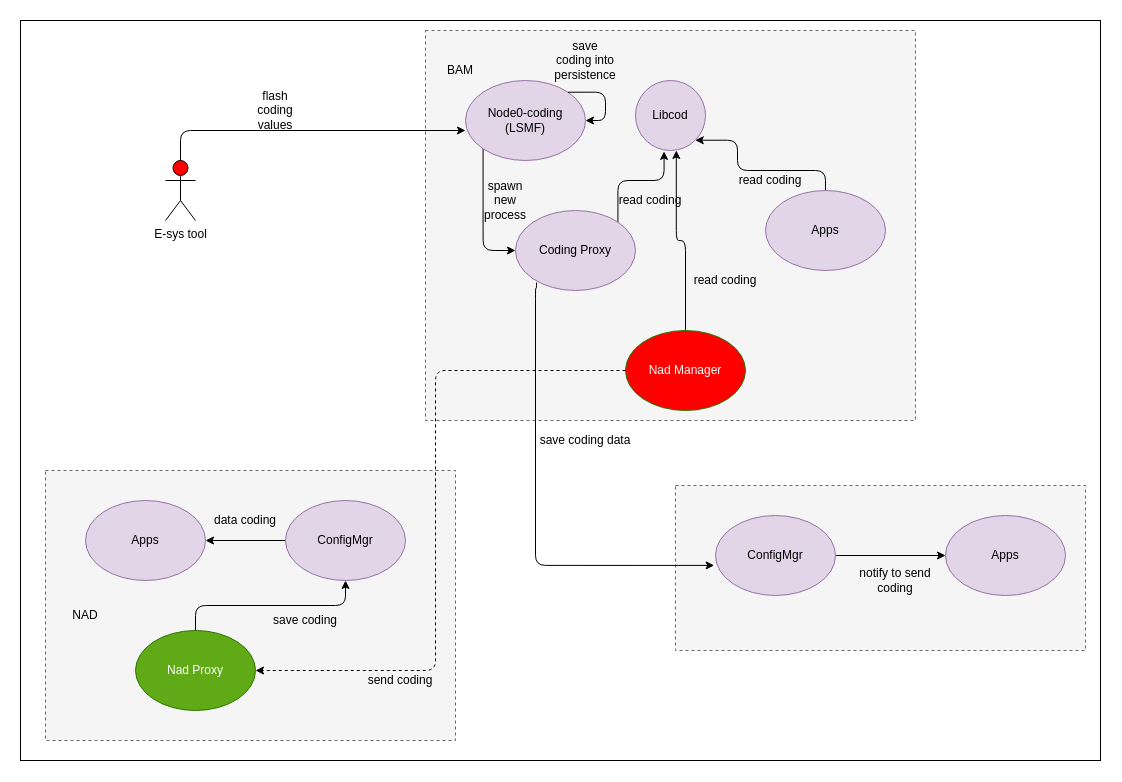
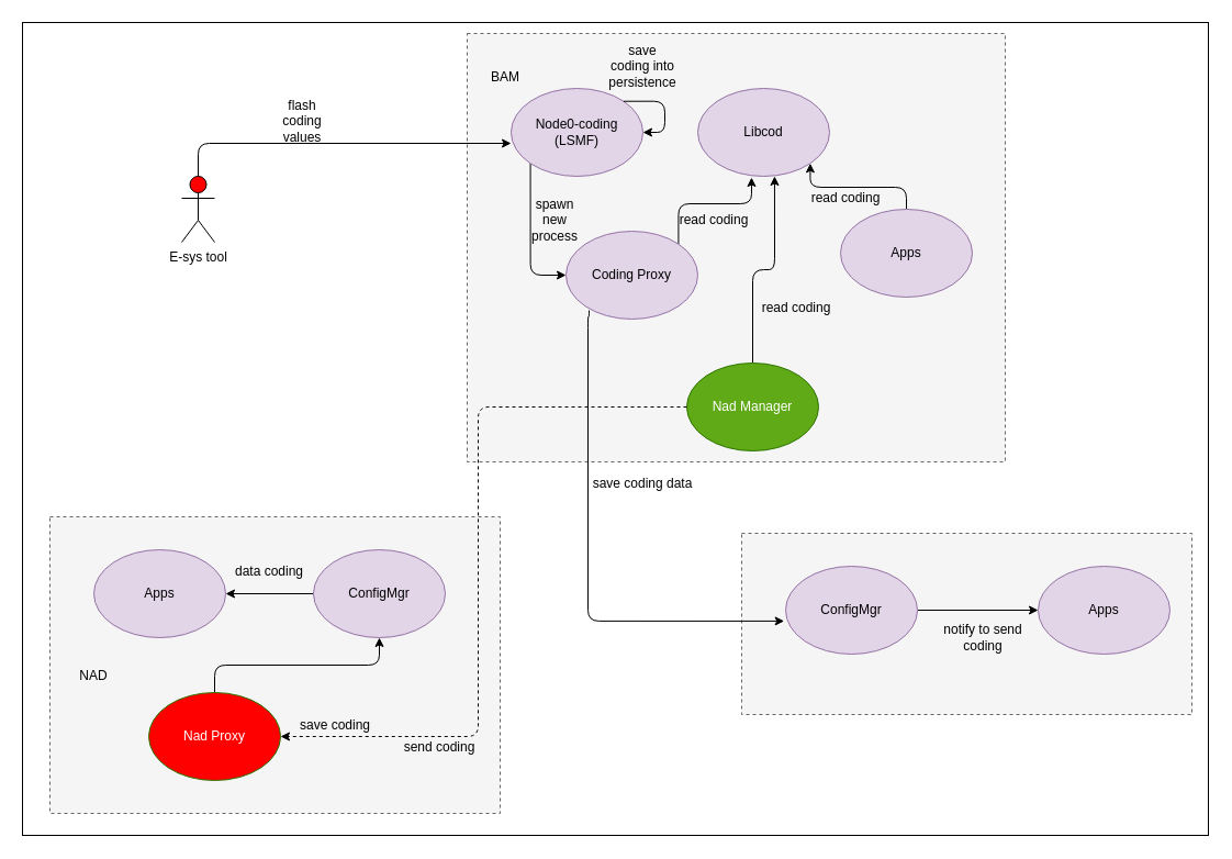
  <mxCell id="0" />
  <mxCell id="1" parent="0" />
  <mxCell id="2" value="" style="rounded=0;whiteSpace=wrap;html=1;" parent="1" vertex="1"><mxGeometry x="20" y="20" width="1080" height="740" as="geometry" /></mxCell>
  <mxCell id="3" value="E-sys tool" style="shape=umlActor;verticalLabelPosition=bottom;verticalAlign=top;html=1;outlineConnect=0;fillColor=#FF0000;" parent="1" vertex="1"><mxGeometry x="165" y="160" width="30" height="60" as="geometry" /></mxCell>
  <mxCell id="4" value="" style="rounded=0;whiteSpace=wrap;html=1;dashed=1;fillColor=#f5f5f5;strokeColor=#666666;fontColor=#333333;" parent="1" vertex="1"><mxGeometry x="425" y="30" width="490" height="390" as="geometry" /></mxCell>
  <mxCell id="5" value="BAM" style="text;html=1;strokeColor=none;fillColor=none;align=center;verticalAlign=middle;whiteSpace=wrap;rounded=0;dashed=1;" parent="1" vertex="1"><mxGeometry x="440" y="60" width="40" height="20" as="geometry" /></mxCell>
  <mxCell id="6" style="edgeStyle=orthogonalEdgeStyle;rounded=1;orthogonalLoop=1;jettySize=auto;html=1;exitX=0;exitY=1;exitDx=0;exitDy=0;entryX=0;entryY=0.5;entryDx=0;entryDy=0;" parent="1" source="7" target="10" edge="1"><mxGeometry relative="1" as="geometry" /></mxCell>
  <mxCell id="7" value="Node0-coding&lt;br&gt;(LSMF)" style="ellipse;whiteSpace=wrap;html=1;fillColor=#e1d5e7;strokeColor=#9673a6;" parent="1" vertex="1"><mxGeometry x="465" y="80" width="120" height="80" as="geometry" /></mxCell>
- <mxCell id="8" value="Libcod" style="ellipse;whiteSpace=wrap;html=1;fillColor=#e1d5e7;strokeColor=#9673a6;" parent="1" vertex="1"><mxGeometry x="635" y="80" width="70" height="70" as="geometry" /></mxCell>
+ <mxCell id="8" value="Libcod" style="ellipse;whiteSpace=wrap;html=1;fillColor=#e1d5e7;strokeColor=#9673a6;" parent="1" vertex="1"><mxGeometry x="635" y="80" width="120" height="80" as="geometry" /></mxCell>
  <mxCell id="9" style="edgeStyle=orthogonalEdgeStyle;rounded=1;orthogonalLoop=1;jettySize=auto;html=1;exitX=1;exitY=0;exitDx=0;exitDy=0;entryX=0.408;entryY=1.013;entryDx=0;entryDy=0;entryPerimeter=0;" parent="1" source="10" target="8" edge="1"><mxGeometry relative="1" as="geometry" /></mxCell>
  <mxCell id="10" value="Coding Proxy" style="ellipse;whiteSpace=wrap;html=1;fillColor=#e1d5e7;strokeColor=#9673a6;" parent="1" vertex="1"><mxGeometry x="515" y="210" width="120" height="80" as="geometry" /></mxCell>
  <mxCell id="11" style="edgeStyle=orthogonalEdgeStyle;rounded=1;orthogonalLoop=1;jettySize=auto;html=1;exitX=0.5;exitY=0;exitDx=0;exitDy=0;entryX=1;entryY=1;entryDx=0;entryDy=0;" parent="1" source="12" target="8" edge="1"><mxGeometry relative="1" as="geometry"><Array as="points"><mxPoint x="825" y="170" /><mxPoint x="737" y="170" /></Array></mxGeometry></mxCell>
  <mxCell id="12" value="Apps" style="ellipse;whiteSpace=wrap;html=1;fillColor=#e1d5e7;strokeColor=#9673a6;" parent="1" vertex="1"><mxGeometry x="765" y="190" width="120" height="80" as="geometry" /></mxCell>
  <mxCell id="13" style="edgeStyle=orthogonalEdgeStyle;rounded=1;orthogonalLoop=1;jettySize=auto;html=1;exitX=0.5;exitY=0;exitDx=0;exitDy=0;entryX=0.583;entryY=1;entryDx=0;entryDy=0;entryPerimeter=0;" parent="1" source="14" target="8" edge="1"><mxGeometry relative="1" as="geometry" /></mxCell>
- <mxCell id="14" value="Nad Manager" style="ellipse;whiteSpace=wrap;html=1;fillColor=#ff0000;strokeColor=#2D7600;fontColor=#ffffff;" parent="1" vertex="1"><mxGeometry x="625" y="330" width="120" height="80" as="geometry" /></mxCell>
+ <mxCell id="14" value="Nad Manager" style="ellipse;whiteSpace=wrap;html=1;fillColor=#60a917;strokeColor=#2D7600;fontColor=#ffffff;" parent="1" vertex="1"><mxGeometry x="625" y="330" width="120" height="80" as="geometry" /></mxCell>
  <mxCell id="15" value="" style="rounded=0;whiteSpace=wrap;html=1;dashed=1;fillColor=#f5f5f5;strokeColor=#666666;fontColor=#333333;" parent="1" vertex="1"><mxGeometry x="45" y="470" width="410" height="270" as="geometry" /></mxCell>
  <mxCell id="16" value="NAD" style="text;html=1;strokeColor=none;fillColor=none;align=center;verticalAlign=middle;whiteSpace=wrap;rounded=0;dashed=1;" parent="1" vertex="1"><mxGeometry x="65" y="605" width="40" height="20" as="geometry" /></mxCell>
  <mxCell id="17" value="Apps" style="ellipse;whiteSpace=wrap;html=1;fillColor=#e1d5e7;strokeColor=#9673a6;" parent="1" vertex="1"><mxGeometry x="85" y="500" width="120" height="80" as="geometry" /></mxCell>
  <mxCell id="18" style="edgeStyle=orthogonalEdgeStyle;rounded=1;orthogonalLoop=1;jettySize=auto;html=1;exitX=0;exitY=0.5;exitDx=0;exitDy=0;entryX=1;entryY=0.5;entryDx=0;entryDy=0;" parent="1" source="19" target="17" edge="1"><mxGeometry relative="1" as="geometry" /></mxCell>
  <mxCell id="19" value="ConfigMgr" style="ellipse;whiteSpace=wrap;html=1;fillColor=#e1d5e7;strokeColor=#9673a6;" parent="1" vertex="1"><mxGeometry x="285" y="500" width="120" height="80" as="geometry" /></mxCell>
  <mxCell id="20" style="edgeStyle=orthogonalEdgeStyle;rounded=1;orthogonalLoop=1;jettySize=auto;html=1;exitX=0.5;exitY=0;exitDx=0;exitDy=0;" parent="1" source="21" target="19" edge="1"><mxGeometry relative="1" as="geometry" /></mxCell>
- <mxCell id="21" value="Nad Proxy" style="ellipse;whiteSpace=wrap;html=1;fillColor=#60a917;strokeColor=#2D7600;fontColor=#ffffff;" parent="1" vertex="1"><mxGeometry x="135" y="630" width="120" height="80" as="geometry" /></mxCell>
+ <mxCell id="21" value="Nad Proxy" style="ellipse;whiteSpace=wrap;html=1;fillColor=#ff0000;strokeColor=#2D7600;fontColor=#ffffff;" parent="1" vertex="1"><mxGeometry x="135" y="630" width="120" height="80" as="geometry" /></mxCell>
  <mxCell id="22" value="" style="rounded=0;whiteSpace=wrap;html=1;dashed=1;fillColor=#f5f5f5;strokeColor=#666666;fontColor=#333333;" parent="1" vertex="1"><mxGeometry x="675" y="485" width="410" height="165" as="geometry" /></mxCell>
  <mxCell id="23" style="edgeStyle=orthogonalEdgeStyle;rounded=1;orthogonalLoop=1;jettySize=auto;html=1;exitX=1;exitY=0.5;exitDx=0;exitDy=0;entryX=0;entryY=0.5;entryDx=0;entryDy=0;" parent="1" source="24" target="25" edge="1"><mxGeometry relative="1" as="geometry" /></mxCell>
  <mxCell id="24" value="ConfigMgr" style="ellipse;whiteSpace=wrap;html=1;fillColor=#e1d5e7;strokeColor=#9673a6;" parent="1" vertex="1"><mxGeometry x="715" y="515" width="120" height="80" as="geometry" /></mxCell>
  <mxCell id="25" value="Apps" style="ellipse;whiteSpace=wrap;html=1;fillColor=#e1d5e7;strokeColor=#9673a6;" parent="1" vertex="1"><mxGeometry x="945" y="515" width="120" height="80" as="geometry" /></mxCell>
  <mxCell id="26" value="flash coding values" style="text;html=1;strokeColor=none;fillColor=none;align=center;verticalAlign=middle;whiteSpace=wrap;rounded=0;" parent="1" vertex="1"><mxGeometry x="255" y="100" width="40" height="20" as="geometry" /></mxCell>
  <mxCell id="27" style="edgeStyle=orthogonalEdgeStyle;rounded=1;orthogonalLoop=1;jettySize=auto;html=1;exitX=1;exitY=0;exitDx=0;exitDy=0;entryX=1;entryY=0.5;entryDx=0;entryDy=0;" parent="1" source="7" target="7" edge="1"><mxGeometry relative="1" as="geometry"><Array as="points"><mxPoint x="605" y="92" /><mxPoint x="605" y="120" /></Array></mxGeometry></mxCell>
  <mxCell id="28" value="save coding into persistence" style="text;html=1;strokeColor=none;fillColor=none;align=center;verticalAlign=middle;whiteSpace=wrap;rounded=0;" parent="1" vertex="1"><mxGeometry x="565" y="50" width="40" height="20" as="geometry" /></mxCell>
  <mxCell id="29" value="spawn new process" style="text;html=1;strokeColor=none;fillColor=none;align=center;verticalAlign=middle;whiteSpace=wrap;rounded=0;" parent="1" vertex="1"><mxGeometry x="485" y="190" width="40" height="20" as="geometry" /></mxCell>
  <mxCell id="30" value="read coding" style="text;html=1;strokeColor=none;fillColor=none;align=center;verticalAlign=middle;whiteSpace=wrap;rounded=0;" parent="1" vertex="1"><mxGeometry x="610" y="190" width="80" height="20" as="geometry" /></mxCell>
  <mxCell id="31" value="save coding data" style="text;html=1;strokeColor=none;fillColor=none;align=center;verticalAlign=middle;whiteSpace=wrap;rounded=0;" parent="1" vertex="1"><mxGeometry x="535" y="430" width="100" height="20" as="geometry" /></mxCell>
  <mxCell id="32" value="notify to send coding" style="text;html=1;strokeColor=none;fillColor=none;align=center;verticalAlign=middle;whiteSpace=wrap;rounded=0;" parent="1" vertex="1"><mxGeometry x="855" y="570" width="80" height="20" as="geometry" /></mxCell>
  <mxCell id="33" value="read coding" style="text;html=1;strokeColor=none;fillColor=none;align=center;verticalAlign=middle;whiteSpace=wrap;rounded=0;" parent="1" vertex="1"><mxGeometry x="735" y="170" width="70" height="20" as="geometry" /></mxCell>
  <mxCell id="34" value="read coding" style="text;html=1;strokeColor=none;fillColor=none;align=center;verticalAlign=middle;whiteSpace=wrap;rounded=0;" parent="1" vertex="1"><mxGeometry x="685" y="270" width="80" height="20" as="geometry" /></mxCell>
  <mxCell id="35" value="send coding" style="text;html=1;strokeColor=none;fillColor=none;align=center;verticalAlign=middle;whiteSpace=wrap;rounded=0;" parent="1" vertex="1"><mxGeometry x="360" y="670" width="80" height="20" as="geometry" /></mxCell>
- <mxCell id="36" value="save coding" style="text;html=1;strokeColor=none;fillColor=none;align=center;verticalAlign=middle;whiteSpace=wrap;rounded=0;" parent="1" vertex="1"><mxGeometry x="265" y="610" width="80" height="20" as="geometry" /></mxCell>
+ <mxCell id="36" value="save coding" style="text;html=1;strokeColor=none;fillColor=none;align=center;verticalAlign=middle;whiteSpace=wrap;rounded=0;" parent="1" vertex="1"><mxGeometry x="265" y="650" width="80" height="20" as="geometry" /></mxCell>
  <mxCell id="37" value="data coding" style="text;html=1;strokeColor=none;fillColor=none;align=center;verticalAlign=middle;whiteSpace=wrap;rounded=0;" parent="1" vertex="1"><mxGeometry x="205" y="510" width="80" height="20" as="geometry" /></mxCell>
  <mxCell id="38" style="edgeStyle=orthogonalEdgeStyle;rounded=1;orthogonalLoop=1;jettySize=auto;html=1;exitX=0;exitY=0.5;exitDx=0;exitDy=0;entryX=1;entryY=0.5;entryDx=0;entryDy=0;dashed=1;" parent="1" source="14" target="21" edge="1"><mxGeometry relative="1" as="geometry"><mxPoint x="652.574" y="408.284" as="sourcePoint" /><mxPoint x="265" y="680" as="targetPoint" /><Array as="points"><mxPoint x="625" y="370" /><mxPoint x="435" y="370" /><mxPoint x="435" y="670" /></Array></mxGeometry></mxCell>
  <mxCell id="39" style="edgeStyle=orthogonalEdgeStyle;rounded=1;orthogonalLoop=1;jettySize=auto;html=1;exitX=0.5;exitY=0;exitDx=0;exitDy=0;exitPerimeter=0;" parent="1" source="3" edge="1"><mxGeometry relative="1" as="geometry"><mxPoint x="190" y="170" as="sourcePoint" /><mxPoint x="465" y="130" as="targetPoint" /><Array as="points"><mxPoint x="180" y="130" /></Array></mxGeometry></mxCell>
  <mxCell id="40" style="edgeStyle=orthogonalEdgeStyle;rounded=1;orthogonalLoop=1;jettySize=auto;html=1;exitX=0.175;exitY=0.901;exitDx=0;exitDy=0;exitPerimeter=0;entryX=-0.011;entryY=0.624;entryDx=0;entryDy=0;entryPerimeter=0;" parent="1" source="10" target="24" edge="1"><mxGeometry relative="1" as="geometry"><Array as="points"><mxPoint x="536" y="288" /><mxPoint x="535" y="288" /><mxPoint x="535" y="565" /></Array><mxPoint x="542.574" y="288.284" as="sourcePoint" /><mxPoint x="710" y="565" as="targetPoint" /></mxGeometry></mxCell>
